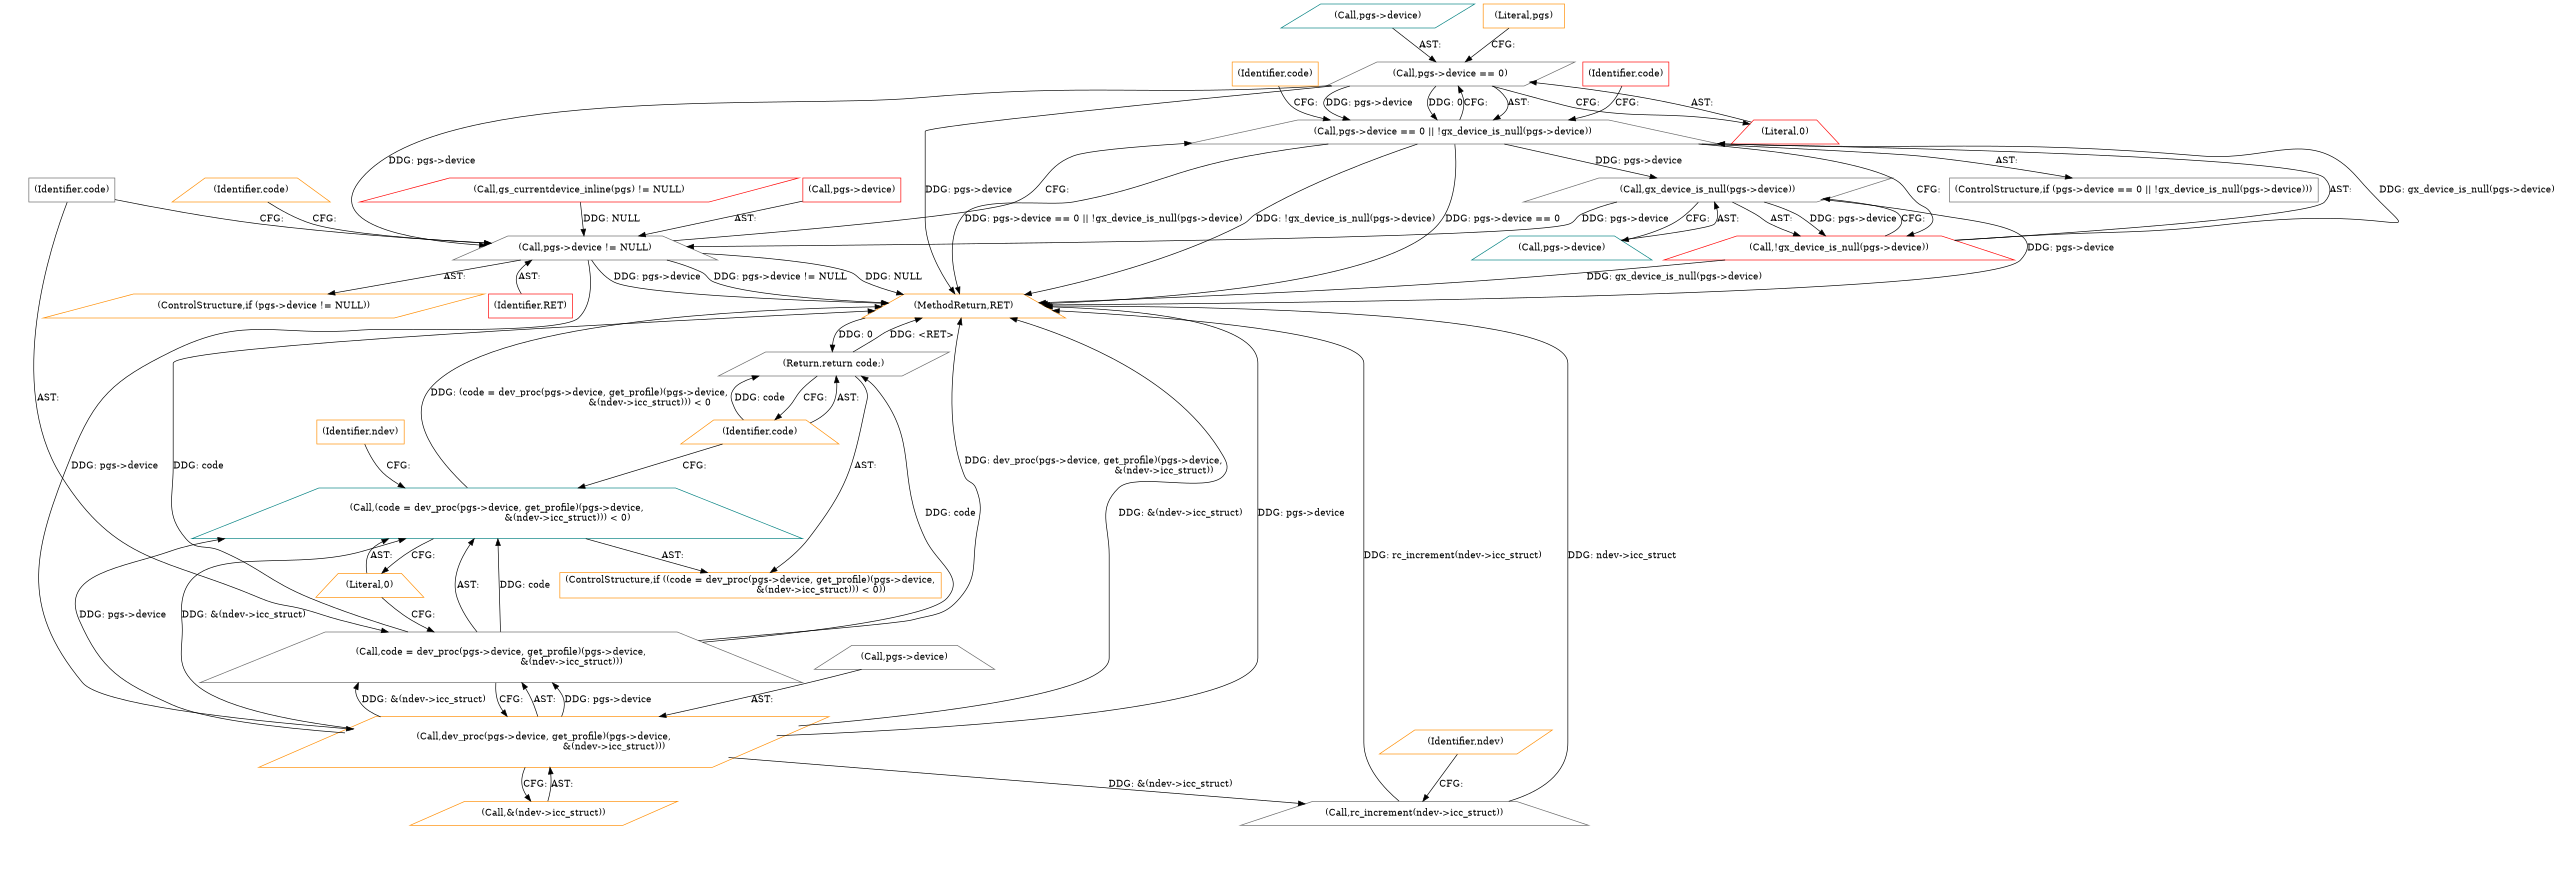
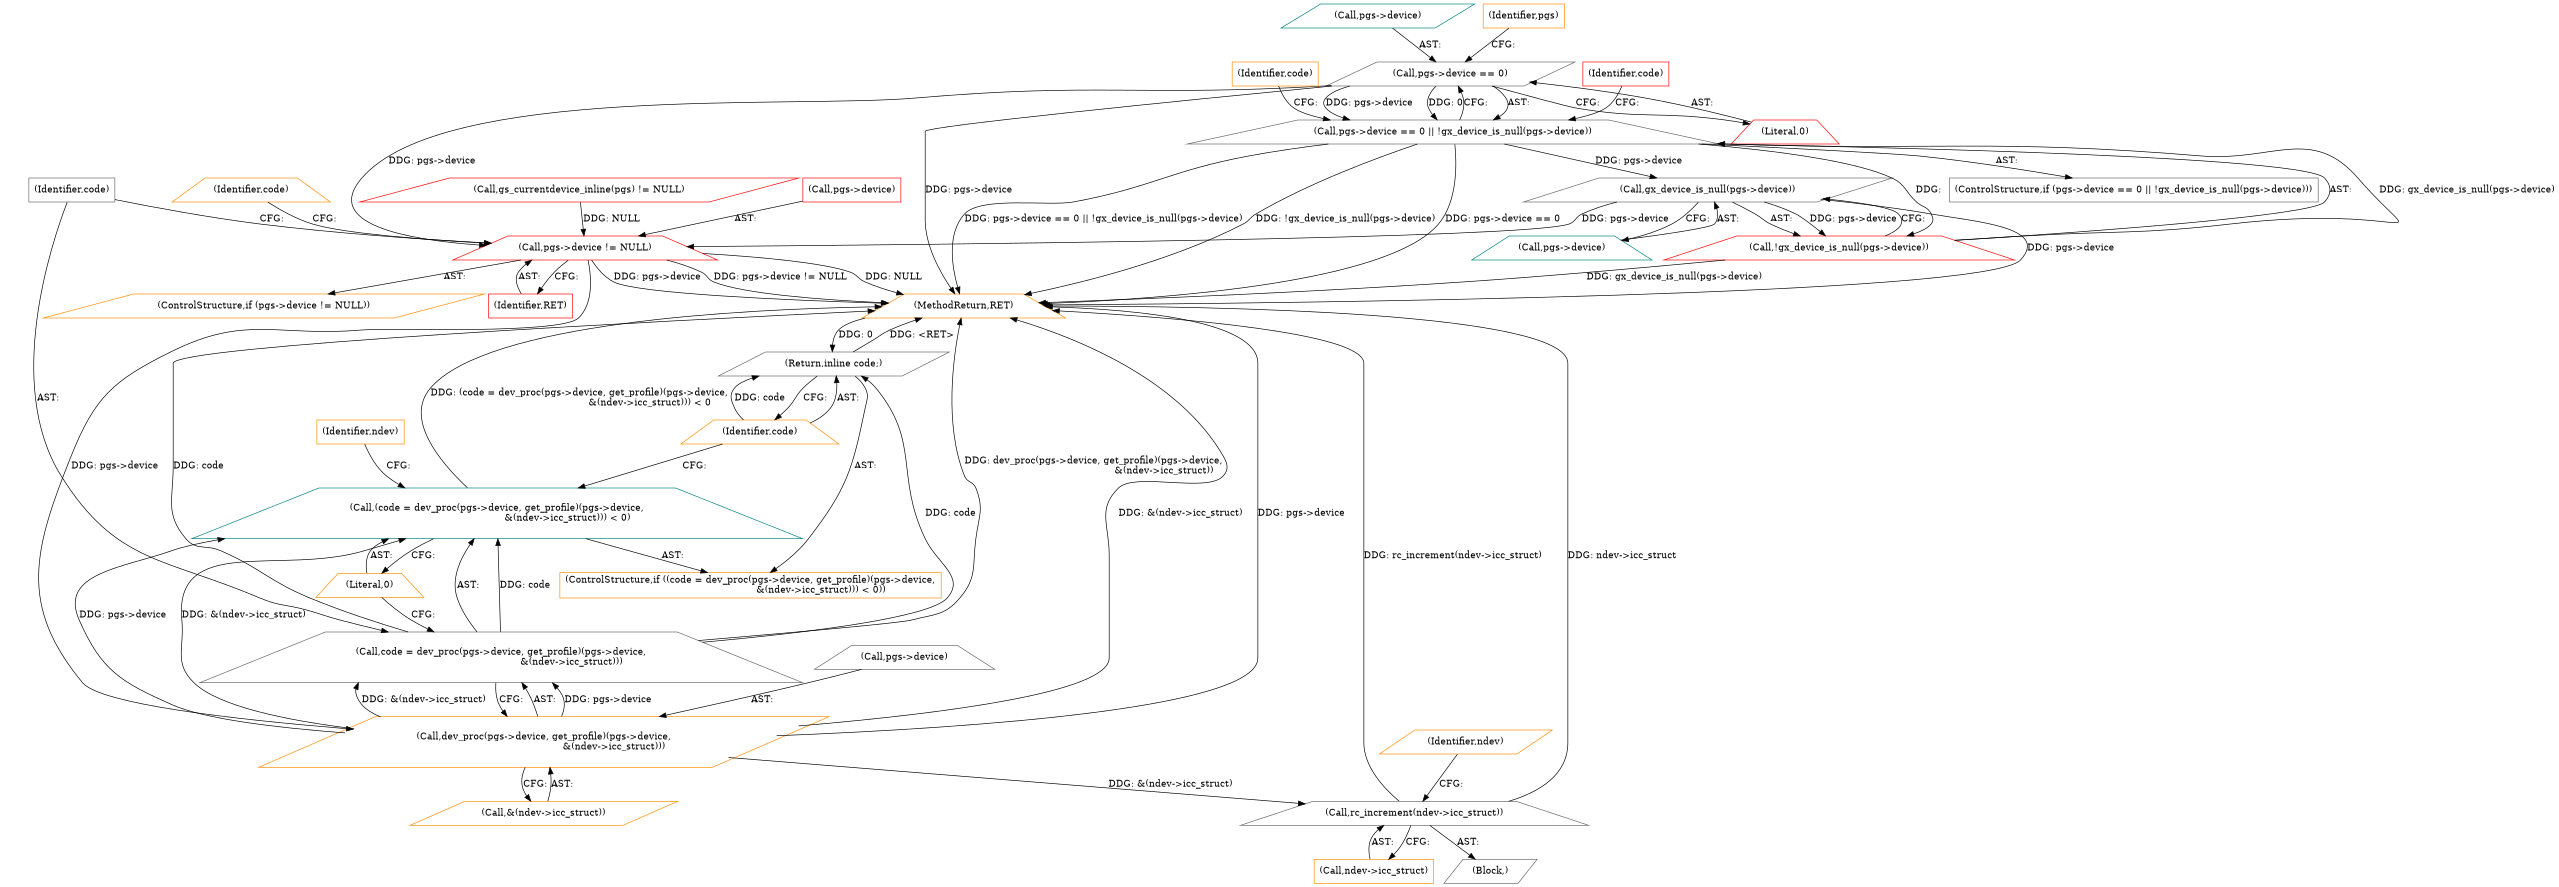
  digraph {
    node [color=darkorange shape=trapezium]
    n1 [color=gray40 label="(Call,pgs->device == 0)" shape=parallelogram]
    n2 [color=gray40 label="(Call,pgs->device == 0 || !gx_device_is_null(pgs->device))"]
-   n3 [color=gray40 label="(Call,pgs->device != NULL)"]
+   n3 [color=red label="(Call,pgs->device != NULL)"]
    n4 [label="(MethodReturn,RET)"]
    n5 [color=red label="(Literal,0)"]
    n6 [color=gray40 label="(Call,gx_device_is_null(pgs->device))" shape=parallelogram]
    n7 [color=red label="(Call,!gx_device_is_null(pgs->device))"]
    n8 [color=gray40 label="(ControlStructure,if (pgs->device == 0 || !gx_device_is_null(pgs->device)))" shape=box]
    n9 [color=teal label="(Call,pgs->device)"]
    n10 [label="(Call,dev_proc(pgs->device, get_profile)(pgs->device,\n                                               &(ndev->icc_struct)))" shape=parallelogram]
    n11 [color=red label="(Identifier,RET)" shape=box]
    n12 [label="(ControlStructure,if (pgs->device != NULL))" shape=parallelogram]
-   n13 [color=gray40 label="(Return,return code;)" shape=parallelogram]
+   n13 [color=gray40 label="(Return,inline code;)" shape=parallelogram]
    n14 [color=teal label="(Call,(code = dev_proc(pgs->device, get_profile)(pgs->device,\n                                               &(ndev->icc_struct))) < 0)"]
    n15 [color=gray40 label="(Call,code = dev_proc(pgs->device, get_profile)(pgs->device,\n                                               &(ndev->icc_struct)))"]
    n16 [color=gray40 label="(Call,rc_increment(ndev->icc_struct))"]
    n17 [label="(Call,&(ndev->icc_struct))" shape=parallelogram]
    n18 [label="(Literal,0)"]
    n19 [label="(ControlStructure,if ((code = dev_proc(pgs->device, get_profile)(pgs->device,\n                                               &(ndev->icc_struct))) < 0))" shape=box]
+   n20 [label="(Call,ndev->icc_struct)" shape=box]
+   n21 [color=gray40 label="(Block,)" shape=parallelogram]
    n22 [label="(Identifier,code)"]
    n23 [label="(Identifier,code)" shape=box]
    n24 [color=red label="(Call,gs_currentdevice_inline(pgs) != NULL)" shape=parallelogram]
    n25 [color=red label="(Call,pgs->device)" shape=box]
    n26 [color=teal label="(Call,pgs->device)" shape=parallelogram]
    n27 [label="(Identifier,code)"]
    n28 [color=red label="(Identifier,code)" shape=box]
    n29 [color=gray40 label="(Call,pgs->device)"]
    n30 [label="(Identifier,ndev)" shape=box]
    n31 [color=gray40 label="(Identifier,code)" shape=box]
-   n32 [label="(Literal,pgs)" shape=box]
+   n32 [label="(Identifier,pgs)" shape=box]
    n33 [label="(Identifier,ndev)" shape=parallelogram]
    n1 -> n2 [label="AST: "]
    n1 -> n2 [label="DDG: pgs->device"]
    n1 -> n2 [label="DDG: 0"]
    n1 -> n3 [label="DDG: pgs->device"]
    n1 -> n4 [label="DDG: pgs->device"]
    n1 -> n5 [label="CFG: "]
    n2 -> n1 [label="CFG: "]
    n2 -> n4 [label="DDG: pgs->device == 0"]
    n2 -> n4 [label="DDG: pgs->device == 0 || !gx_device_is_null(pgs->device)"]
    n2 -> n4 [label="DDG: !gx_device_is_null(pgs->device)"]
    n2 -> n6 [label="DDG: pgs->device"]
-   n2 -> n7 [label="CFG: "]
+   n2 -> n7 [label="DDG: "]
    n2 -> n8 [label="AST: "]
    n3 -> n4 [label="DDG: NULL"]
    n3 -> n4 [label="DDG: pgs->device"]
    n3 -> n4 [label="DDG: pgs->device != NULL"]
    n3 -> n10 [label="DDG: pgs->device"]
-   n3 -> n2 [label="CFG: "]
+   n3 -> n11 [label="CFG: "]
    n3 -> n12 [label="AST: "]
    n4 -> n13 [label="DDG: 0"]
    n5 -> n1 [label="AST: "]
    n6 -> n3 [label="DDG: pgs->device"]
    n6 -> n4 [label="DDG: pgs->device"]
    n6 -> n7 [label="AST: "]
    n6 -> n7 [label="DDG: pgs->device"]
    n6 -> n9 [label="CFG: "]
    n7 -> n2 [label="AST: "]
    n7 -> n2 [label="DDG: gx_device_is_null(pgs->device)"]
    n7 -> n4 [label="DDG: gx_device_is_null(pgs->device)"]
    n7 -> n6 [label="CFG: "]
    n9 -> n6 [label="AST: "]
    n10 -> n4 [label="DDG: &(ndev->icc_struct)"]
    n10 -> n4 [label="DDG: pgs->device"]
    n10 -> n14 [label="DDG: pgs->device"]
    n10 -> n14 [label="DDG: &(ndev->icc_struct)"]
    n10 -> n15 [label="AST: "]
    n10 -> n15 [label="DDG: pgs->device"]
    n10 -> n15 [label="DDG: &(ndev->icc_struct)"]
    n10 -> n16 [label="DDG: &(ndev->icc_struct)"]
    n10 -> n17 [label="CFG: "]
    n11 -> n3 [label="AST: "]
    n13 -> n4 [label="DDG: <RET>"]
    n13 -> n19 [label="AST: "]
    n13 -> n22 [label="CFG: "]
    n14 -> n4 [label="DDG: (code = dev_proc(pgs->device, get_profile)(pgs->device,\n                                               &(ndev->icc_struct))) < 0"]
    n14 -> n18 [label="CFG: "]
    n14 -> n19 [label="AST: "]
    n15 -> n4 [label="DDG: dev_proc(pgs->device, get_profile)(pgs->device,\n                                               &(ndev->icc_struct))"]
    n15 -> n4 [label="DDG: code"]
    n15 -> n10 [label="CFG: "]
    n15 -> n13 [label="DDG: code"]
    n15 -> n14 [label="AST: "]
    n15 -> n14 [label="DDG: code"]
    n16 -> n4 [label="DDG: ndev->icc_struct"]
    n16 -> n4 [label="DDG: rc_increment(ndev->icc_struct)"]
+   n16 -> n20 [label="CFG: "]
+   n16 -> n21 [label="AST: "]
    n17 -> n10 [label="AST: "]
    n18 -> n14 [label="AST: "]
    n18 -> n15 [label="CFG: "]
+   n20 -> n16 [label="AST: "]
    n22 -> n13 [label="AST: "]
    n22 -> n13 [label="DDG: code"]
    n22 -> n14 [label="CFG: "]
    n23 -> n2 [label="CFG: "]
    n24 -> n3 [label="DDG: NULL"]
    n25 -> n3 [label="AST: "]
    n26 -> n1 [label="AST: "]
    n27 -> n3 [label="CFG: "]
    n28 -> n2 [label="CFG: "]
    n29 -> n10 [label="AST: "]
    n30 -> n14 [label="CFG: "]
    n31 -> n3 [label="CFG: "]
    n31 -> n15 [label="AST: "]
    n32 -> n1 [label="CFG: "]
    n33 -> n16 [label="CFG: "]
  }
